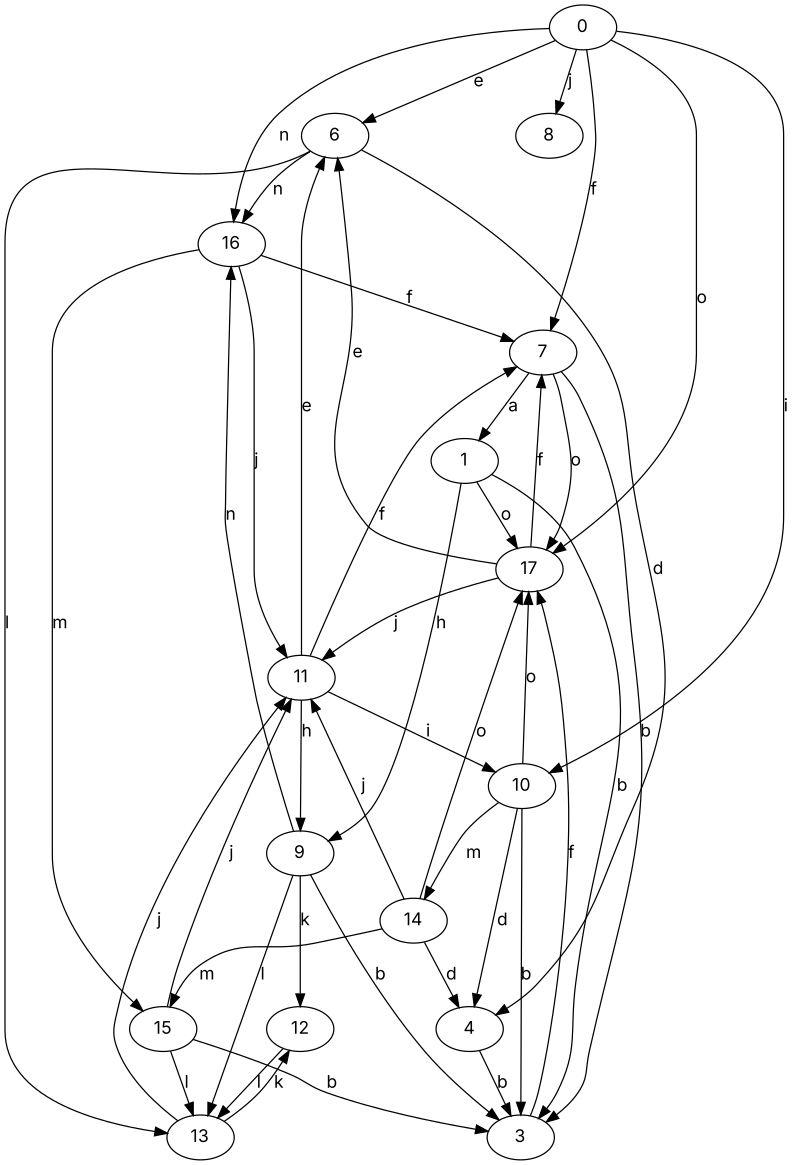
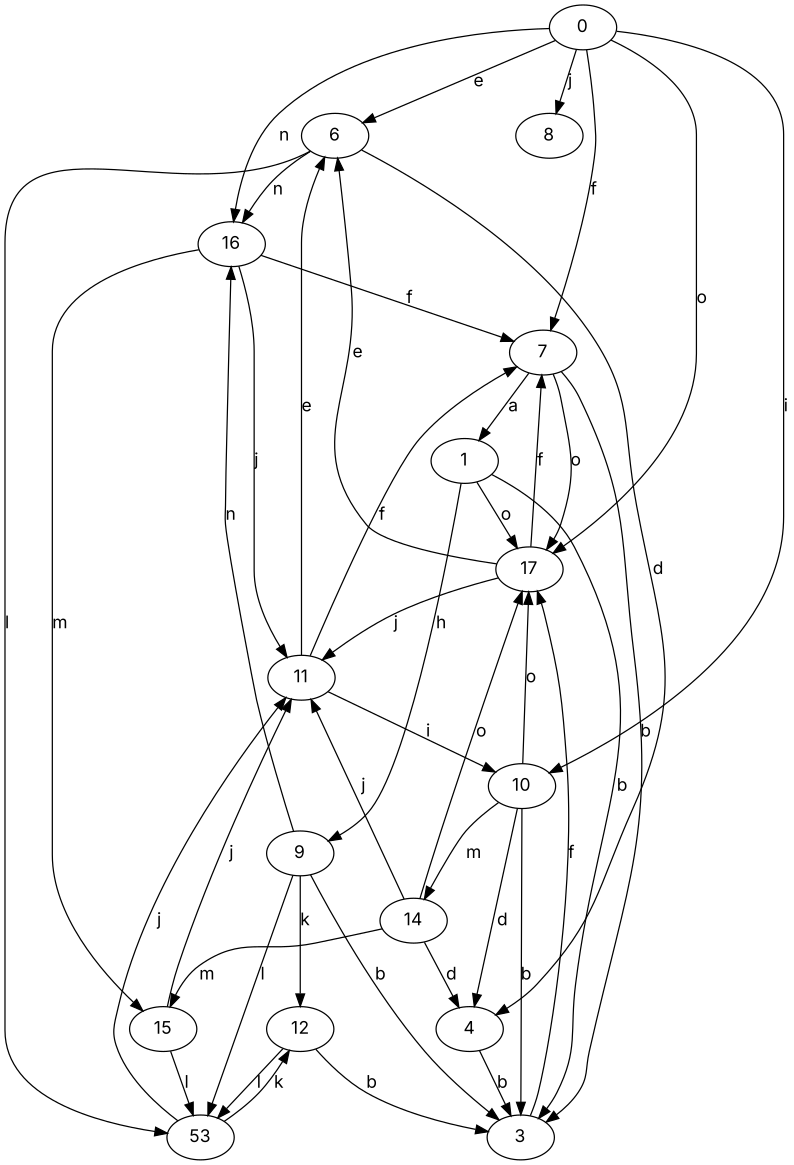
  strict digraph {
    fontname=Inter
    node [fontname=Inter]
    edge [fontname=Inter]
    0
    6
    7
    8
    10
    16
    17
    4
-   13
+   13 [label=53]
    1
    3
    14
    11
    15
    9
    12
    0 -> 6 [label=e]
    0 -> 7 [label=f]
    0 -> 8 [label=j]
    0 -> 10 [label=i]
    0 -> 16 [label=n]
    0 -> 17 [label=o]
    6 -> 16 [label=n]
    6 -> 4 [label=d]
    6 -> 13 [label=l]
    7 -> 17 [label=o]
    7 -> 1 [label=a]
    7 -> 3 [label=b]
    10 -> 17 [label=o]
    10 -> 4 [label=d]
    10 -> 3 [label=b]
    10 -> 14 [label=m]
    16 -> 7 [label=f]
    16 -> 11 [label=j]
    16 -> 15 [label=m]
    17 -> 6 [label=e]
    17 -> 7 [label=f]
    17 -> 11 [label=j]
    4 -> 3 [label=b]
    13 -> 11 [label=j]
    13 -> 12 [label=k]
    1 -> 17 [label=o]
    1 -> 3 [label=b]
    1 -> 9 [label=h]
    3 -> 17 [label=f]
    14 -> 17 [label=o]
    14 -> 4 [label=d]
    14 -> 11 [label=j]
    14 -> 15 [label=m]
    11 -> 6 [label=e]
    11 -> 7 [label=f]
    11 -> 10 [label=i]
-   11 -> 9 [label=h]
    15 -> 13 [label=l]
    15 -> 11 [label=j]
    9 -> 16 [label=n]
    9 -> 13 [label=l]
    9 -> 3 [label=b]
    9 -> 12 [label=k]
    12 -> 13 [label=l]
-   15 -> 3 [label=b]
+   12 -> 3 [label=b]
  }
